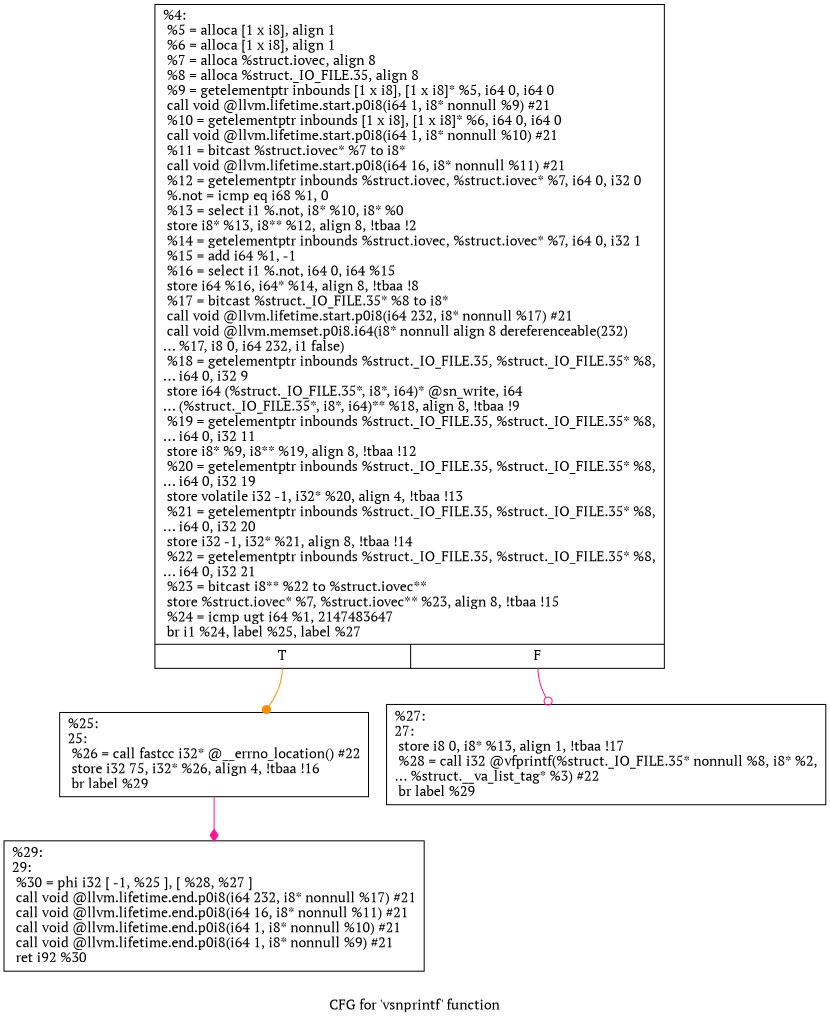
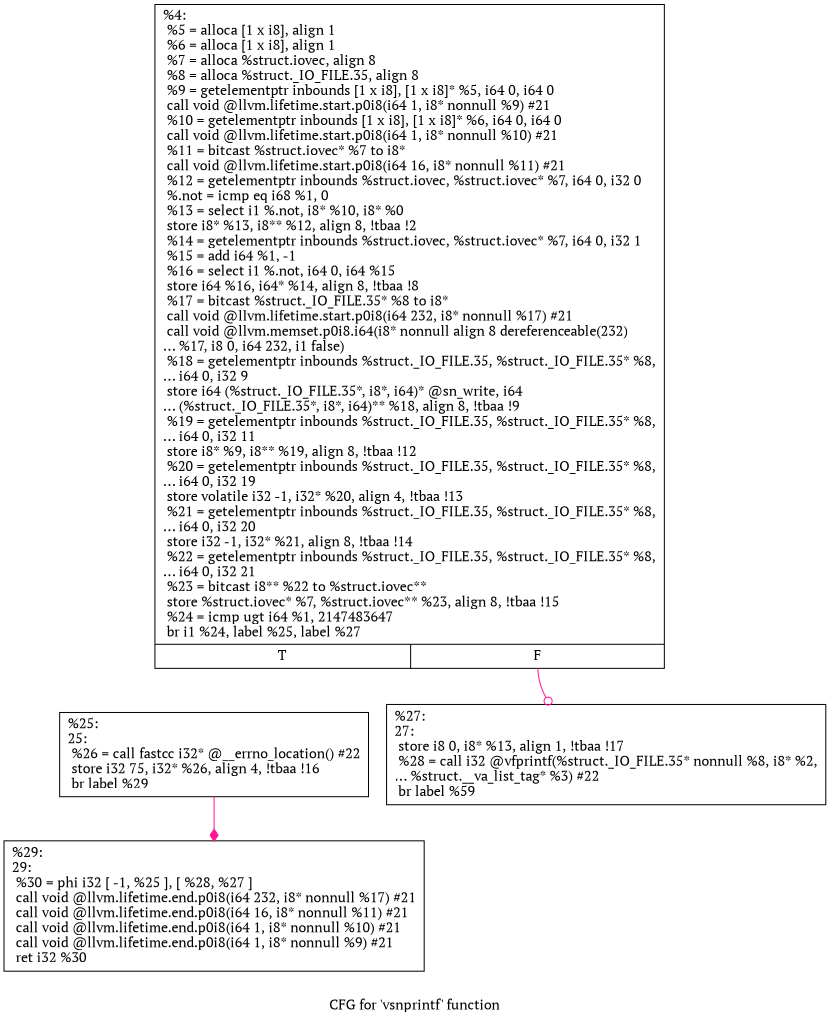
  digraph {
    fontname="PT Serif"
    label="CFG for 'vsnprintf' function"
    node [fontname="PT Serif" shape=record]
    edge [color=deeppink fontname="PT Serif"]
    n1 [label="{%4:\l  %5 = alloca [1 x i8], align 1\l  %6 = alloca [1 x i8], align 1\l  %7 = alloca %struct.iovec, align 8\l  %8 = alloca %struct._IO_FILE.35, align 8\l  %9 = getelementptr inbounds [1 x i8], [1 x i8]* %5, i64 0, i64 0\l  call void @llvm.lifetime.start.p0i8(i64 1, i8* nonnull %9) #21\l  %10 = getelementptr inbounds [1 x i8], [1 x i8]* %6, i64 0, i64 0\l  call void @llvm.lifetime.start.p0i8(i64 1, i8* nonnull %10) #21\l  %11 = bitcast %struct.iovec* %7 to i8*\l  call void @llvm.lifetime.start.p0i8(i64 16, i8* nonnull %11) #21\l  %12 = getelementptr inbounds %struct.iovec, %struct.iovec* %7, i64 0, i32 0\l  %.not = icmp eq i68 %1, 0\l  %13 = select i1 %.not, i8* %10, i8* %0\l  store i8* %13, i8** %12, align 8, !tbaa !2\l  %14 = getelementptr inbounds %struct.iovec, %struct.iovec* %7, i64 0, i32 1\l  %15 = add i64 %1, -1\l  %16 = select i1 %.not, i64 0, i64 %15\l  store i64 %16, i64* %14, align 8, !tbaa !8\l  %17 = bitcast %struct._IO_FILE.35* %8 to i8*\l  call void @llvm.lifetime.start.p0i8(i64 232, i8* nonnull %17) #21\l  call void @llvm.memset.p0i8.i64(i8* nonnull align 8 dereferenceable(232)\l... %17, i8 0, i64 232, i1 false)\l  %18 = getelementptr inbounds %struct._IO_FILE.35, %struct._IO_FILE.35* %8,\l... i64 0, i32 9\l  store i64 (%struct._IO_FILE.35*, i8*, i64)* @sn_write, i64\l... (%struct._IO_FILE.35*, i8*, i64)** %18, align 8, !tbaa !9\l  %19 = getelementptr inbounds %struct._IO_FILE.35, %struct._IO_FILE.35* %8,\l... i64 0, i32 11\l  store i8* %9, i8** %19, align 8, !tbaa !12\l  %20 = getelementptr inbounds %struct._IO_FILE.35, %struct._IO_FILE.35* %8,\l... i64 0, i32 19\l  store volatile i32 -1, i32* %20, align 4, !tbaa !13\l  %21 = getelementptr inbounds %struct._IO_FILE.35, %struct._IO_FILE.35* %8,\l... i64 0, i32 20\l  store i32 -1, i32* %21, align 8, !tbaa !14\l  %22 = getelementptr inbounds %struct._IO_FILE.35, %struct._IO_FILE.35* %8,\l... i64 0, i32 21\l  %23 = bitcast i8** %22 to %struct.iovec**\l  store %struct.iovec* %7, %struct.iovec** %23, align 8, !tbaa !15\l  %24 = icmp ugt i64 %1, 2147483647\l  br i1 %24, label %25, label %27\l|{<s0>T|<s1>F}}"]
    n2 [label="{%25:\l25:                                               \l  %26 = call fastcc i32* @__errno_location() #22\l  store i32 75, i32* %26, align 4, !tbaa !16\l  br label %29\l}"]
-   n3 [label="{%27:\l27:                                               \l  store i8 0, i8* %13, align 1, !tbaa !17\l  %28 = call i32 @vfprintf(%struct._IO_FILE.35* nonnull %8, i8* %2,\l... %struct.__va_list_tag* %3) #22\l  br label %29\l}"]
-   n4 [label="{%29:\l29:                                               \l  %30 = phi i32 [ -1, %25 ], [ %28, %27 ]\l  call void @llvm.lifetime.end.p0i8(i64 232, i8* nonnull %17) #21\l  call void @llvm.lifetime.end.p0i8(i64 16, i8* nonnull %11) #21\l  call void @llvm.lifetime.end.p0i8(i64 1, i8* nonnull %10) #21\l  call void @llvm.lifetime.end.p0i8(i64 1, i8* nonnull %9) #21\l  ret i92 %30\l}"]
-   n1 -> n2 [arrowhead=dot color=darkorange tailport=s0]
+   n3 [label="{%27:\l27:                                               \l  store i8 0, i8* %13, align 1, !tbaa !17\l  %28 = call i32 @vfprintf(%struct._IO_FILE.35* nonnull %8, i8* %2,\l... %struct.__va_list_tag* %3) #22\l  br label %59\l}"]
+   n4 [label="{%29:\l29:                                               \l  %30 = phi i32 [ -1, %25 ], [ %28, %27 ]\l  call void @llvm.lifetime.end.p0i8(i64 232, i8* nonnull %17) #21\l  call void @llvm.lifetime.end.p0i8(i64 16, i8* nonnull %11) #21\l  call void @llvm.lifetime.end.p0i8(i64 1, i8* nonnull %10) #21\l  call void @llvm.lifetime.end.p0i8(i64 1, i8* nonnull %9) #21\l  ret i32 %30\l}"]
    n1 -> n3 [arrowhead=odot tailport=s1]
    n2 -> n4 [arrowhead=diamond]
  }
